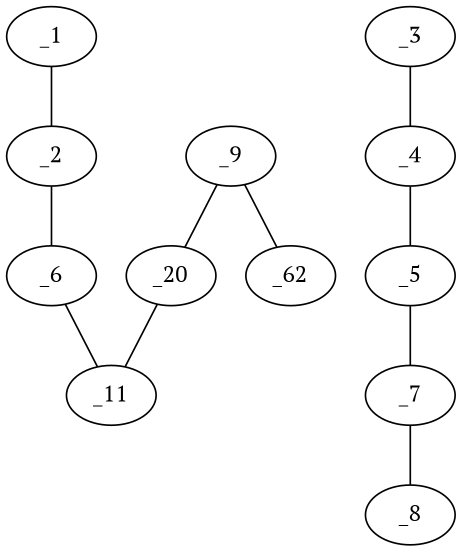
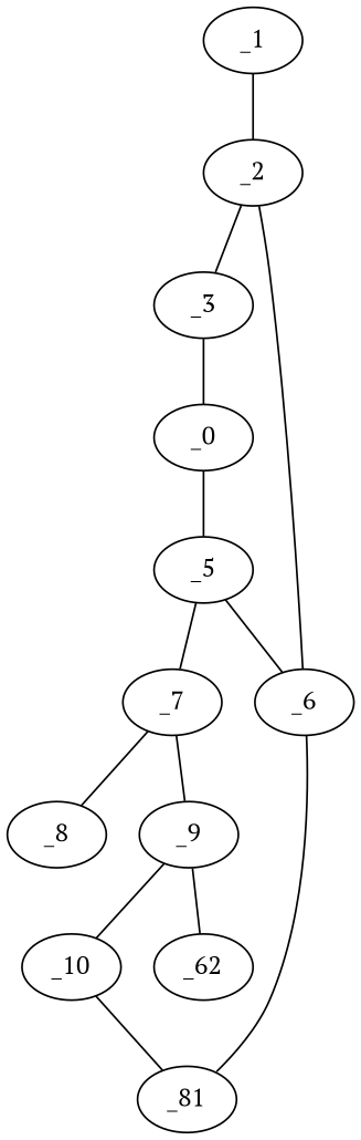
  graph {
    fontname="PT Serif"
    node [charge=0 chem=1 fontname="PT Serif" symbol="C  " x=5.5491 y=-0.62]
    edge [fontname="PT Serif" valence=1]
    _1 [chem=10 symbol="Br " x=5.8582 y=-1.88]
    _2 [y=-0.929]
    _3 [x=6.1369 y=-0.12]
    _6 [chem=4 symbol="N  " x=4.5981]
-   _4 [y=0.6891]
-   _11 [x=3.7321 y=-1.12]
+   _4 [y=0.6891 label=_0]
+   _11 [x=3.7321 y=-1.12 label=_81]
    _5 [x=4.5981 y=0.38]
    _7 [x=3.7321 y=0.88]
    _8 [chem=2 symbol="O  " x=3.732 y=1.88]
    _9 [chem=4 symbol="N  " x=2.866 y=0.38]
-   _10 [x=2.866 label=_20]
+   _10 [x=2.866]
    n12 [label=_62 x=2 y=0.88]
    _1 -- _2
+   _2 -- _3 [valence=2]
    _2 -- _6
    _3 -- _4
    _6 -- _11
    _4 -- _5 [valence=2]
+   _5 -- _6
    _5 -- _7
    _7 -- _8 [valence=2]
+   _7 -- _9
    _9 -- _10
    _9 -- n12
    _10 -- _11
  }
